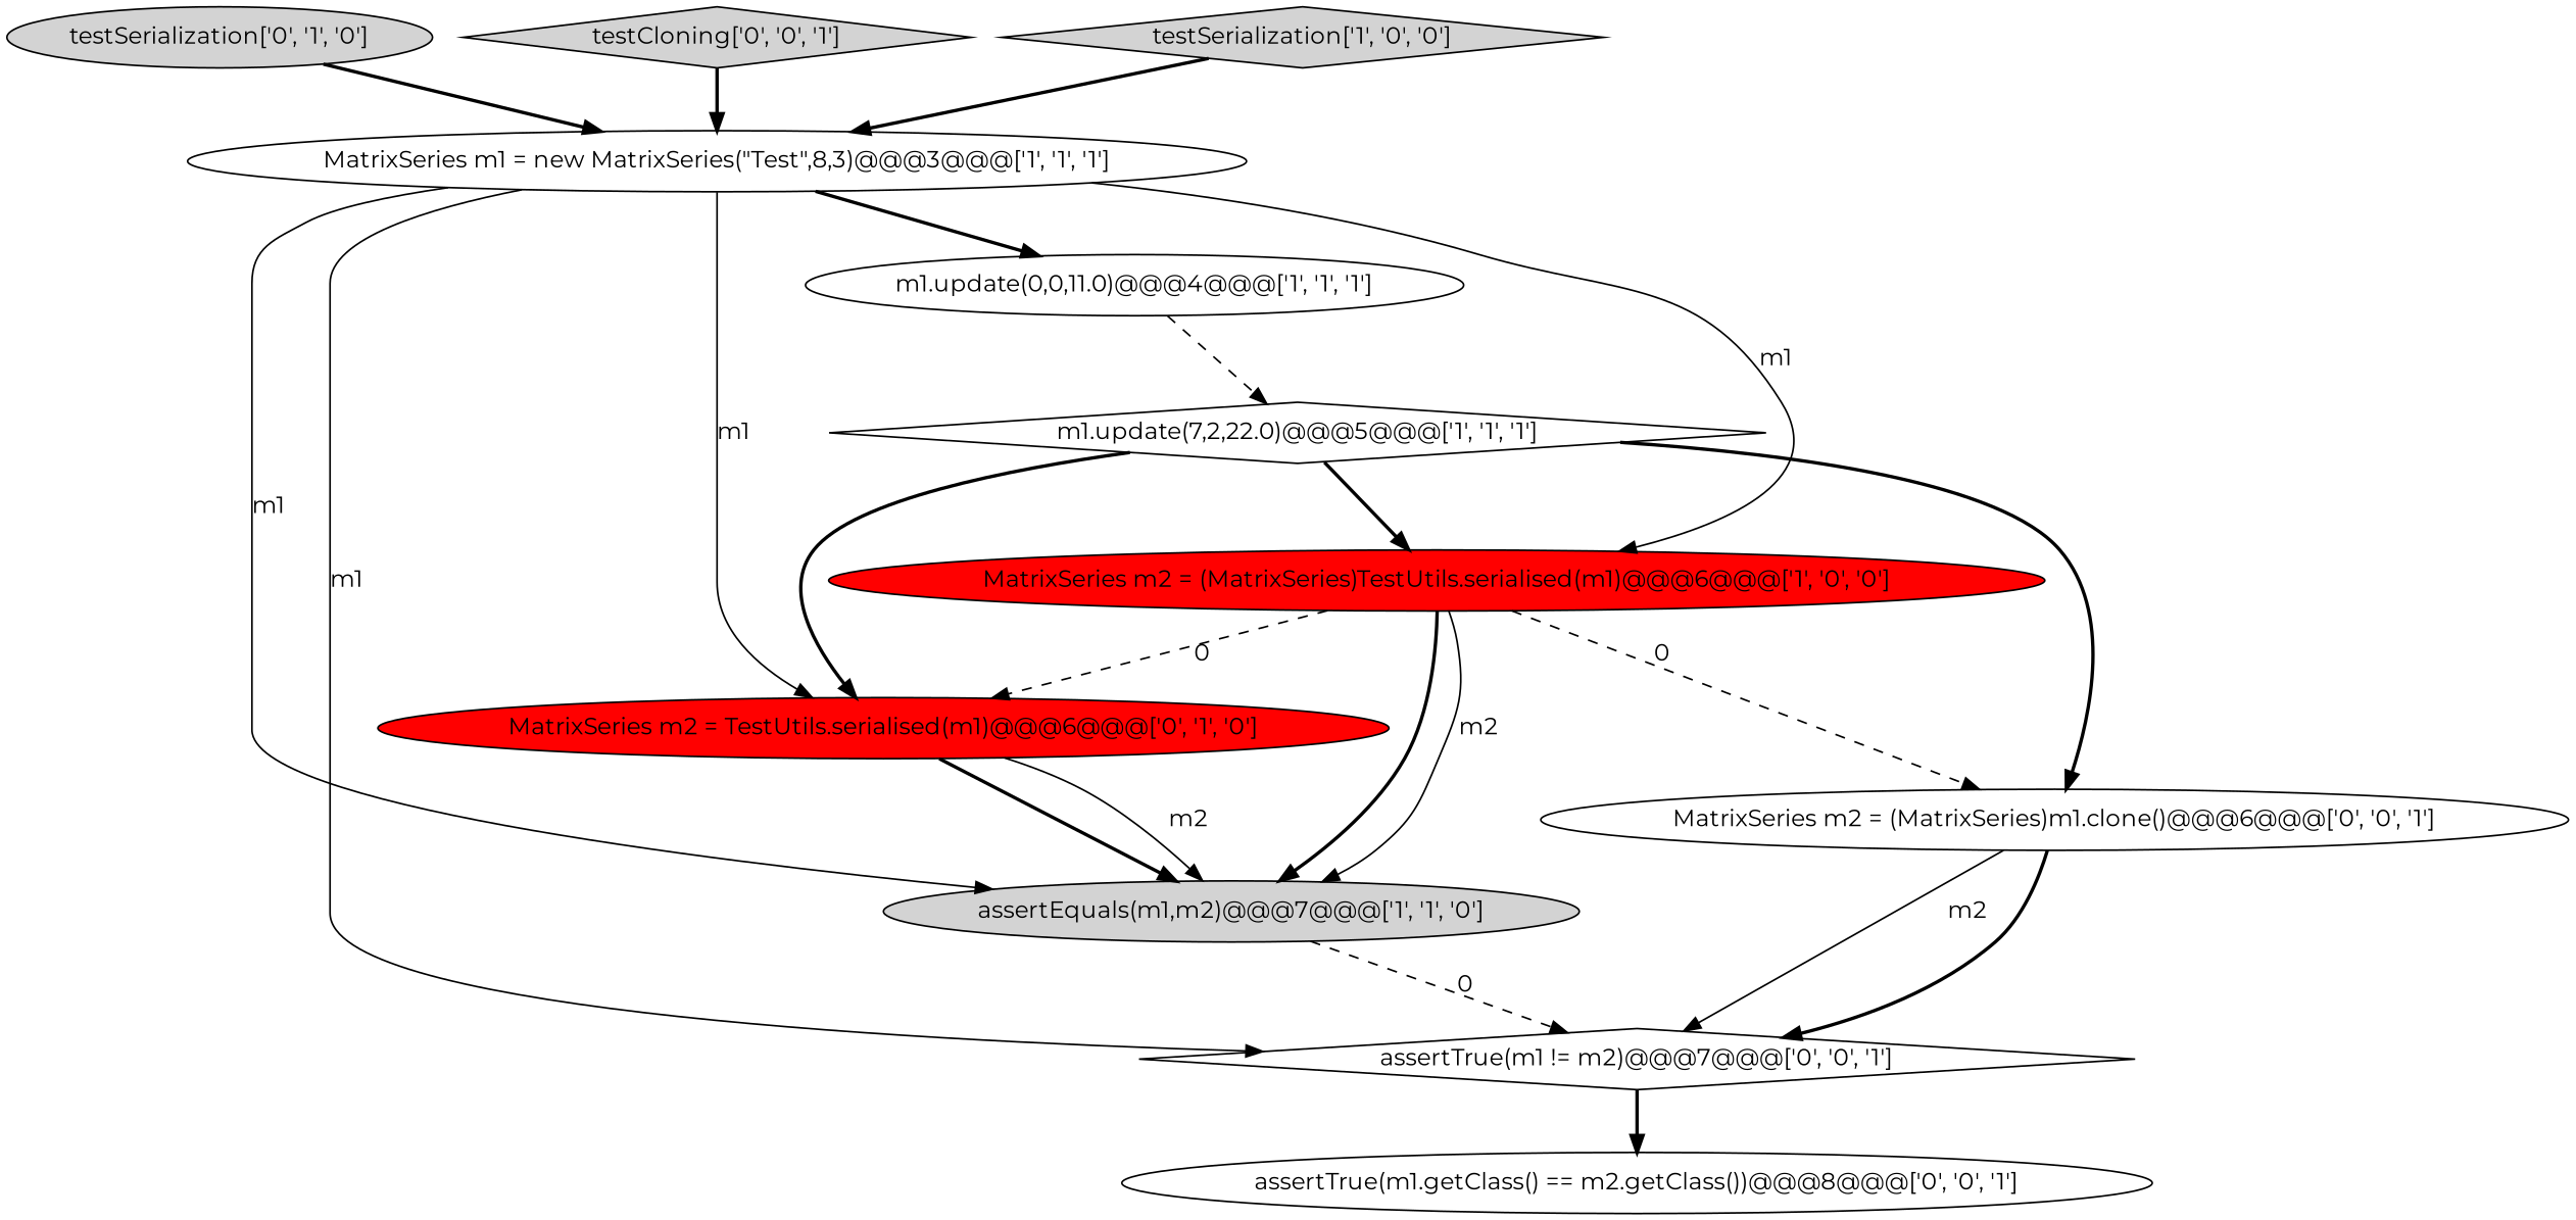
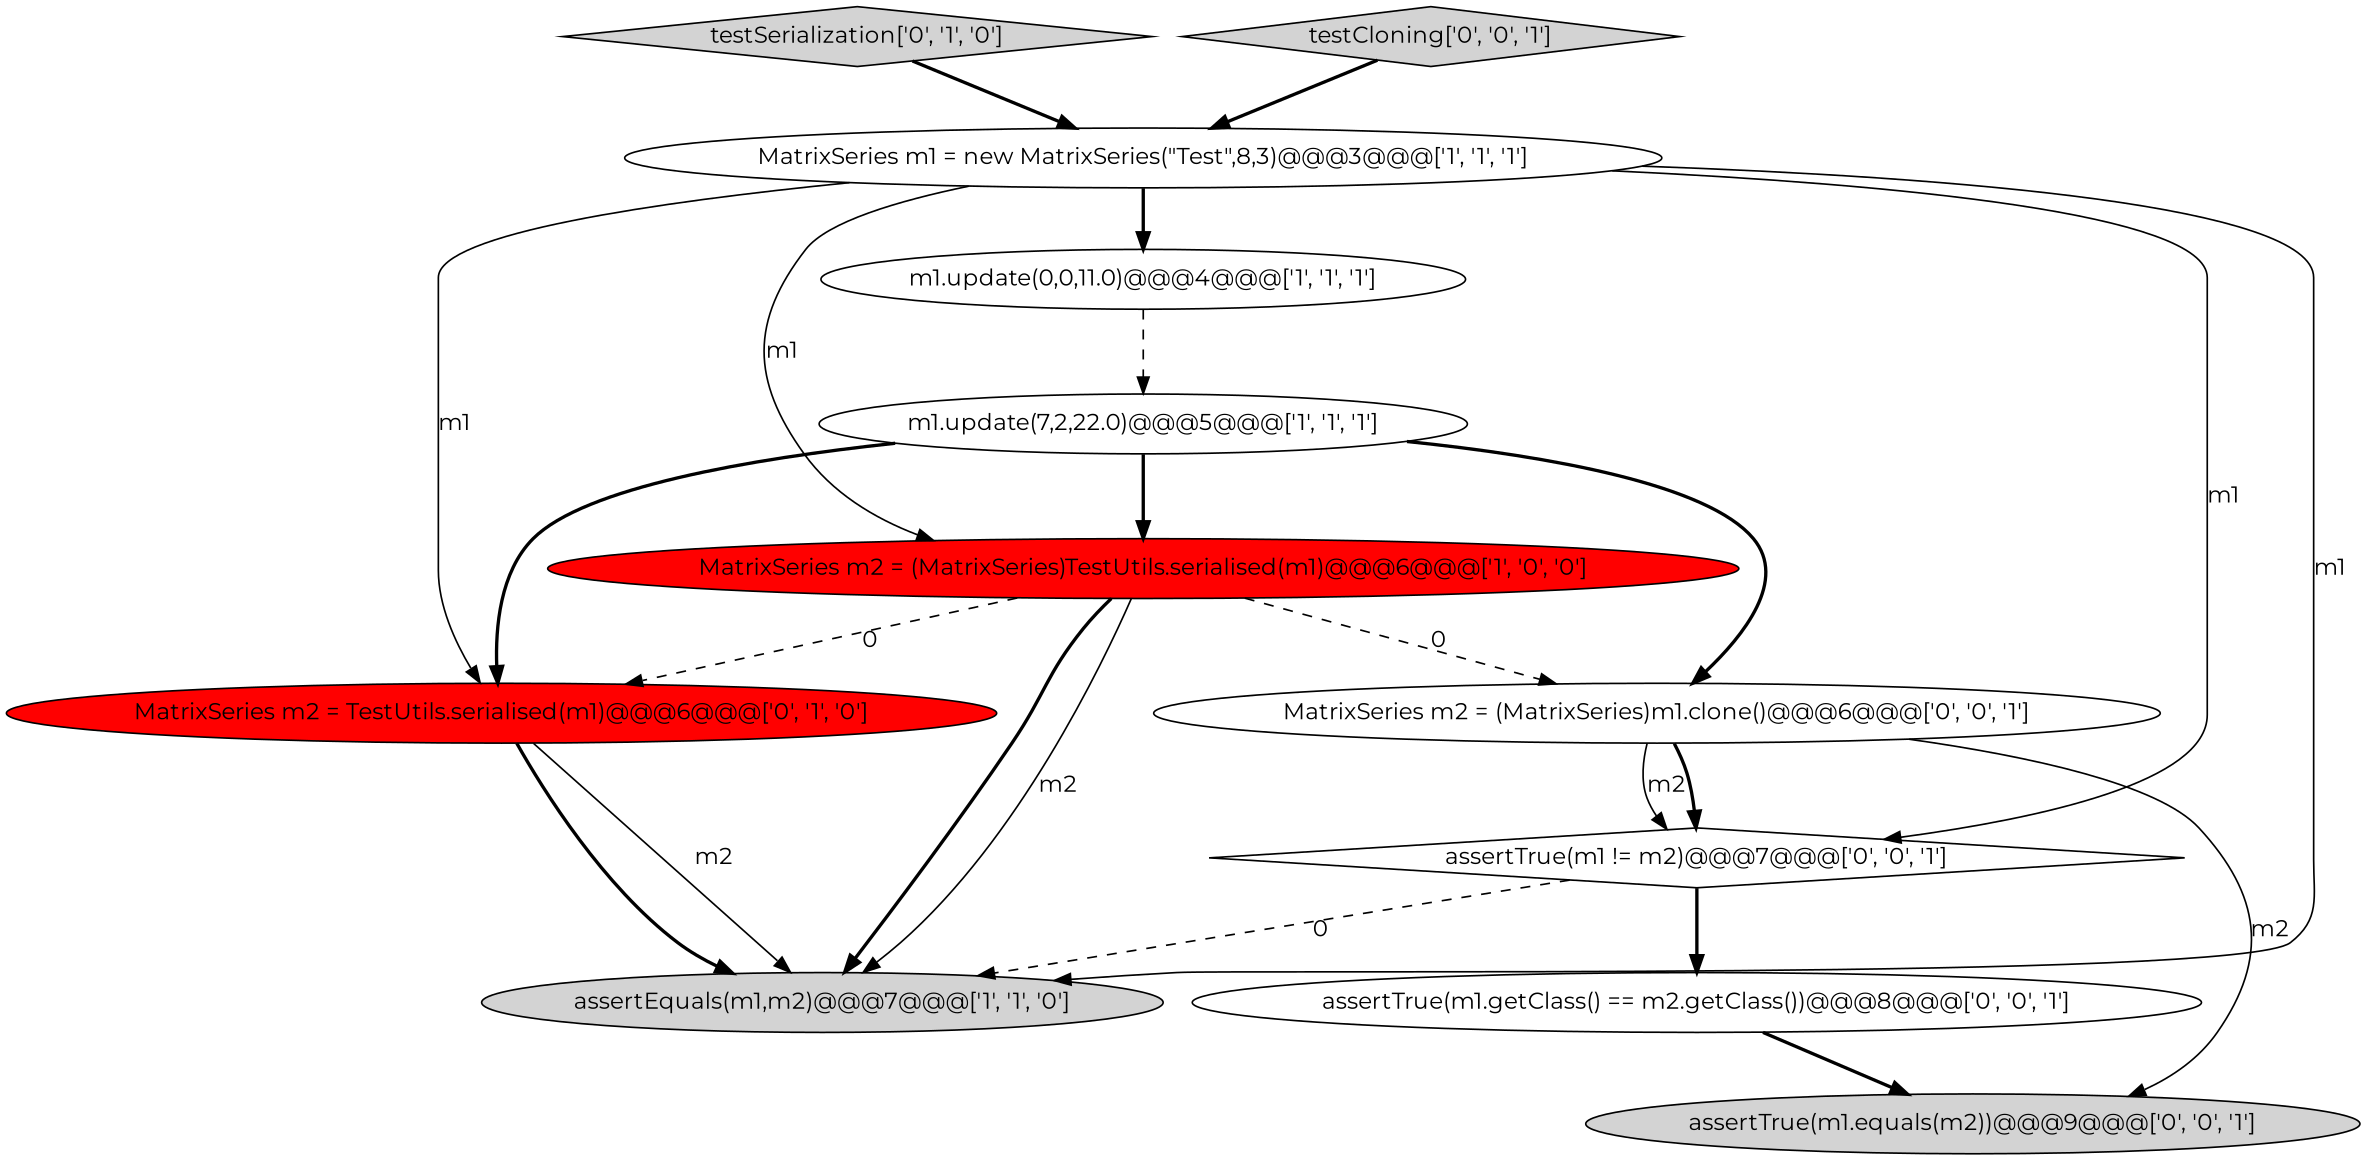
  digraph {
    fontname=Montserrat
    node [fillcolor=white fontname=Montserrat shape=ellipse style=filled]
    edge [fontname=Montserrat style=bold]
    n1 [fillcolor=lightgray label="assertEquals(m1,m2)@@@7@@@['1', '1', '0']"]
    n2 [label="assertTrue(m1 != m2)@@@7@@@['0', '0', '1']" shape=diamond]
    n3 [label="assertTrue(m1.getClass() == m2.getClass())@@@8@@@['0', '0', '1']"]
-   n4 [fillcolor=lightgray label="testSerialization['0', '1', '0']"]
+   n4 [fillcolor=lightgray label="testSerialization['0', '1', '0']" shape=diamond]
    n5 [label="MatrixSeries m1 = new MatrixSeries(\"Test\",8,3)@@@3@@@['1', '1', '1']"]
    n6 [fillcolor=red label="MatrixSeries m2 = TestUtils.serialised(m1)@@@6@@@['0', '1', '0']"]
    n7 [label="m1.update(0,0,11.0)@@@4@@@['1', '1', '1']"]
    n8 [fillcolor=red label="MatrixSeries m2 = (MatrixSeries)TestUtils.serialised(m1)@@@6@@@['1', '0', '0']"]
+   n9 [fillcolor=lightgray label="assertTrue(m1.equals(m2))@@@9@@@['0', '0', '1']"]
    n10 [label="MatrixSeries m2 = (MatrixSeries)m1.clone()@@@6@@@['0', '0', '1']"]
    n11 [fillcolor=lightgray label="testCloning['0', '0', '1']" shape=diamond]
-   n12 [label="m1.update(7,2,22.0)@@@5@@@['1', '1', '1']" shape=diamond]
-   n13 [fillcolor=lightgray label="testSerialization['1', '0', '0']" shape=diamond]
-   n1 -> n2 [label=0 style=dashed]
+   n12 [label="m1.update(7,2,22.0)@@@5@@@['1', '1', '1']"]
+   n2 -> n1 [label=0 style=dashed]
    n2 -> n3
+   n3 -> n9
    n4 -> n5
    n5 -> n1 [label=m1 style=solid]
    n5 -> n2 [label=m1 style=solid]
    n5 -> n6 [label=m1 style=solid]
    n5 -> n7
    n5 -> n8 [label=m1 style=solid]
    n6 -> n1
    n6 -> n1 [label=m2 style=solid]
    n7 -> n12 [style=dashed]
    n8 -> n1
    n8 -> n1 [label=m2 style=solid]
    n8 -> n6 [label=0 style=dashed]
    n8 -> n10 [label=0 style=dashed]
    n10 -> n2 [label=m2 style=solid]
    n10 -> n2
+   n10 -> n9 [label=m2 style=solid]
    n11 -> n5
    n12 -> n6
    n12 -> n8
    n12 -> n10
-   n13 -> n5
  }
